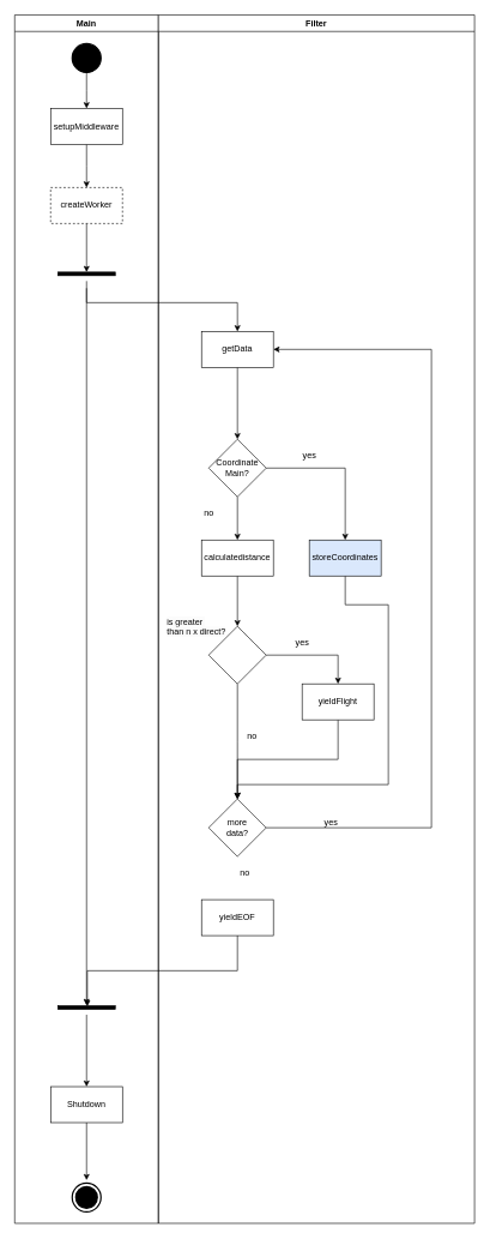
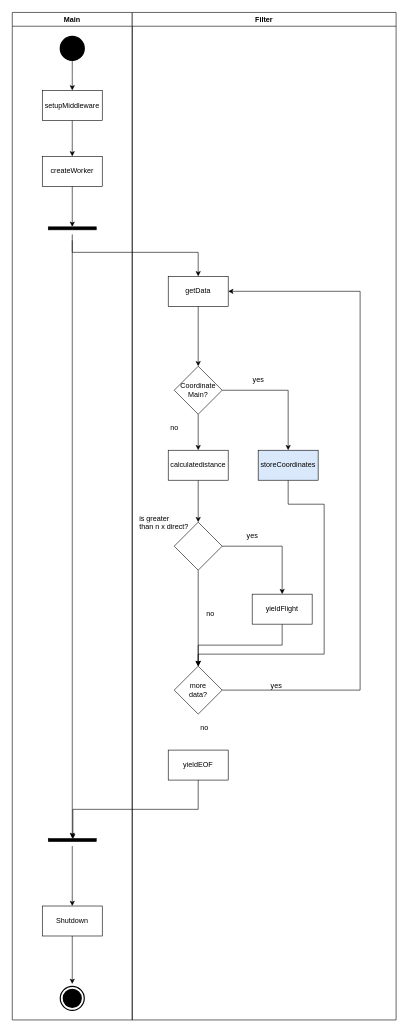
  <mxCell id="0" />
  <mxCell id="1" parent="0" />
  <mxCell id="2" value="Main" style="swimlane;whiteSpace=wrap;html=1;" vertex="1" parent="1"><mxGeometry x="20" y="20" width="200" height="1680" as="geometry" /></mxCell>
  <mxCell id="3" style="edgeStyle=orthogonalEdgeStyle;rounded=0;orthogonalLoop=1;jettySize=auto;html=1;exitX=0.5;exitY=1;exitDx=0;exitDy=0;" edge="1" parent="2" source="4"><mxGeometry relative="1" as="geometry"><mxPoint x="100" y="130" as="targetPoint" /></mxGeometry></mxCell>
  <mxCell id="4" value="" style="shape=ellipse;html=1;fillColor=strokeColor;strokeWidth=2;verticalLabelPosition=bottom;verticalAlignment=top;perimeter=ellipsePerimeter;" vertex="1" parent="2"><mxGeometry x="80" y="40" width="40" height="40" as="geometry" /></mxCell>
  <mxCell id="5" style="edgeStyle=orthogonalEdgeStyle;rounded=0;orthogonalLoop=1;jettySize=auto;html=1;exitX=0.5;exitY=1;exitDx=0;exitDy=0;" edge="1" parent="2" source="6"><mxGeometry relative="1" as="geometry"><mxPoint x="100" y="240" as="targetPoint" /></mxGeometry></mxCell>
  <mxCell id="6" value="setupMiddleware" style="html=1;dashed=0;whiteSpace=wrap;" vertex="1" parent="2"><mxGeometry x="50" y="130" width="100" height="50" as="geometry" /></mxCell>
- <mxCell id="7" value="createWorker" style="html=1;dashed=1;whiteSpace=wrap;" vertex="1" parent="2"><mxGeometry x="50" y="240" width="100" height="50" as="geometry" /></mxCell>
+ <mxCell id="7" value="createWorker" style="html=1;dashed=0;whiteSpace=wrap;" vertex="1" parent="2"><mxGeometry x="50" y="240" width="100" height="50" as="geometry" /></mxCell>
  <mxCell id="8" value="" style="html=1;points=[];perimeter=orthogonalPerimeter;fillColor=strokeColor;rotation=-90;" vertex="1" parent="2"><mxGeometry x="97.5" y="320" width="5" height="80" as="geometry" /></mxCell>
  <mxCell id="9" style="edgeStyle=orthogonalEdgeStyle;rounded=0;orthogonalLoop=1;jettySize=auto;html=1;exitX=0.5;exitY=1;exitDx=0;exitDy=0;entryX=1;entryY=0.5;entryDx=0;entryDy=0;entryPerimeter=0;" edge="1" parent="2" source="7" target="8"><mxGeometry relative="1" as="geometry" /></mxCell>
  <mxCell id="10" value="" style="html=1;points=[];perimeter=orthogonalPerimeter;fillColor=strokeColor;rotation=-90;" vertex="1" parent="2"><mxGeometry x="97.5" y="1340" width="5" height="80" as="geometry" /></mxCell>
  <mxCell id="11" style="edgeStyle=orthogonalEdgeStyle;rounded=0;orthogonalLoop=1;jettySize=auto;html=1;exitX=0.5;exitY=1;exitDx=0;exitDy=0;" edge="1" parent="2" source="12"><mxGeometry relative="1" as="geometry"><mxPoint x="100" y="1620" as="targetPoint" /></mxGeometry></mxCell>
  <mxCell id="12" value="Shutdown" style="html=1;dashed=0;whiteSpace=wrap;" vertex="1" parent="2"><mxGeometry x="50" y="1490" width="100" height="50" as="geometry" /></mxCell>
  <mxCell id="13" value="" style="html=1;shape=mxgraph.sysml.actFinal;strokeWidth=2;verticalLabelPosition=bottom;verticalAlignment=top;" vertex="1" parent="2"><mxGeometry x="80" y="1624" width="40" height="40" as="geometry" /></mxCell>
  <mxCell id="14" value="Filter" style="swimlane;whiteSpace=wrap;html=1;" vertex="1" parent="1"><mxGeometry x="220" y="20" width="440" height="1680" as="geometry" /></mxCell>
  <mxCell id="15" style="edgeStyle=orthogonalEdgeStyle;rounded=0;orthogonalLoop=1;jettySize=auto;html=1;exitX=0.5;exitY=1;exitDx=0;exitDy=0;entryX=0.5;entryY=0;entryDx=0;entryDy=0;" edge="1" parent="14" source="16" target="19"><mxGeometry relative="1" as="geometry"><mxPoint x="110" y="540" as="targetPoint" /></mxGeometry></mxCell>
  <mxCell id="16" value="getData" style="html=1;dashed=0;whiteSpace=wrap;" vertex="1" parent="14"><mxGeometry x="60" y="440" width="100" height="50" as="geometry" /></mxCell>
  <mxCell id="17" style="edgeStyle=orthogonalEdgeStyle;rounded=0;orthogonalLoop=1;jettySize=auto;html=1;exitX=1;exitY=0.5;exitDx=0;exitDy=0;entryX=0.5;entryY=0;entryDx=0;entryDy=0;" edge="1" parent="14" source="19" target="23"><mxGeometry relative="1" as="geometry" /></mxCell>
  <mxCell id="18" style="edgeStyle=orthogonalEdgeStyle;rounded=0;orthogonalLoop=1;jettySize=auto;html=1;exitX=0.5;exitY=1;exitDx=0;exitDy=0;entryX=0.5;entryY=0;entryDx=0;entryDy=0;" edge="1" parent="14" source="19" target="21"><mxGeometry relative="1" as="geometry" /></mxCell>
  <mxCell id="19" value="Coordinate&lt;br&gt;Main?" style="rhombus;whiteSpace=wrap;html=1;" vertex="1" parent="14"><mxGeometry x="70" y="590" width="80" height="80" as="geometry" /></mxCell>
  <mxCell id="20" style="edgeStyle=orthogonalEdgeStyle;rounded=0;orthogonalLoop=1;jettySize=auto;html=1;exitX=0.5;exitY=1;exitDx=0;exitDy=0;entryX=0.5;entryY=0;entryDx=0;entryDy=0;" edge="1" parent="14" source="21" target="26"><mxGeometry relative="1" as="geometry" /></mxCell>
  <mxCell id="21" value="calculatedistance" style="html=1;dashed=0;whiteSpace=wrap;" vertex="1" parent="14"><mxGeometry x="60" y="730" width="100" height="50" as="geometry" /></mxCell>
  <mxCell id="22" style="edgeStyle=orthogonalEdgeStyle;rounded=0;orthogonalLoop=1;jettySize=auto;html=1;exitX=0.5;exitY=1;exitDx=0;exitDy=0;entryX=0.5;entryY=0;entryDx=0;entryDy=0;" edge="1" parent="14" source="23" target="31"><mxGeometry relative="1" as="geometry"><Array as="points"><mxPoint x="260" y="820" /><mxPoint x="320" y="820" /><mxPoint x="320" y="1070" /><mxPoint x="110" y="1070" /></Array></mxGeometry></mxCell>
  <mxCell id="23" value="storeCoordinates" style="html=1;dashed=0;whiteSpace=wrap;fillColor=#dae8fc;" vertex="1" parent="14"><mxGeometry x="210" y="730" width="100" height="50" as="geometry" /></mxCell>
  <mxCell id="24" style="edgeStyle=orthogonalEdgeStyle;rounded=0;orthogonalLoop=1;jettySize=auto;html=1;exitX=1;exitY=0.5;exitDx=0;exitDy=0;entryX=0.5;entryY=0;entryDx=0;entryDy=0;" edge="1" parent="14" source="26" target="29"><mxGeometry relative="1" as="geometry" /></mxCell>
  <mxCell id="25" style="edgeStyle=orthogonalEdgeStyle;rounded=0;orthogonalLoop=1;jettySize=auto;html=1;exitX=0.5;exitY=1;exitDx=0;exitDy=0;" edge="1" parent="14" source="26"><mxGeometry relative="1" as="geometry"><mxPoint x="110" y="1090" as="targetPoint" /></mxGeometry></mxCell>
  <mxCell id="26" value="" style="rhombus;whiteSpace=wrap;html=1;" vertex="1" parent="14"><mxGeometry x="70" y="850" width="80" height="80" as="geometry" /></mxCell>
  <mxCell id="27" value="&lt;span style=&quot;color: rgb(0, 0, 0); font-family: Helvetica; font-size: 12px; font-style: normal; font-variant-ligatures: normal; font-variant-caps: normal; font-weight: 400; letter-spacing: normal; orphans: 2; text-align: center; text-indent: 0px; text-transform: none; widows: 2; word-spacing: 0px; -webkit-text-stroke-width: 0px; background-color: rgb(251, 251, 251); text-decoration-thickness: initial; text-decoration-style: initial; text-decoration-color: initial; float: none; display: inline !important;&quot;&gt;is greater&amp;nbsp;&lt;/span&gt;&lt;br style=&quot;border-color: var(--border-color); color: rgb(0, 0, 0); font-family: Helvetica; font-size: 12px; font-style: normal; font-variant-ligatures: normal; font-variant-caps: normal; font-weight: 400; letter-spacing: normal; orphans: 2; text-align: center; text-indent: 0px; text-transform: none; widows: 2; word-spacing: 0px; -webkit-text-stroke-width: 0px; background-color: rgb(251, 251, 251); text-decoration-thickness: initial; text-decoration-style: initial; text-decoration-color: initial;&quot;&gt;&lt;span style=&quot;color: rgb(0, 0, 0); font-family: Helvetica; font-size: 12px; font-style: normal; font-variant-ligatures: normal; font-variant-caps: normal; font-weight: 400; letter-spacing: normal; orphans: 2; text-align: center; text-indent: 0px; text-transform: none; widows: 2; word-spacing: 0px; -webkit-text-stroke-width: 0px; background-color: rgb(251, 251, 251); text-decoration-thickness: initial; text-decoration-style: initial; text-decoration-color: initial; float: none; display: inline !important;&quot;&gt;than n x direct?&lt;/span&gt;" style="text;whiteSpace=wrap;html=1;" vertex="1" parent="14"><mxGeometry x="10" y="830" width="120" height="50" as="geometry" /></mxCell>
  <mxCell id="28" style="edgeStyle=orthogonalEdgeStyle;rounded=0;orthogonalLoop=1;jettySize=auto;html=1;exitX=0.5;exitY=1;exitDx=0;exitDy=0;entryX=0.5;entryY=0;entryDx=0;entryDy=0;" edge="1" parent="14" source="29" target="31"><mxGeometry relative="1" as="geometry" /></mxCell>
- <mxCell id="29" value="yieldFlight" style="html=1;dashed=0;whiteSpace=wrap;" vertex="1" parent="14"><mxGeometry x="200" y="930" width="100" height="50" as="geometry" /></mxCell>
+ <mxCell id="29" value="yieldFlight" style="html=1;dashed=0;whiteSpace=wrap;" vertex="1" parent="14"><mxGeometry x="200" y="970" width="100" height="50" as="geometry" /></mxCell>
  <mxCell id="30" style="edgeStyle=orthogonalEdgeStyle;rounded=0;orthogonalLoop=1;jettySize=auto;html=1;exitX=1;exitY=0.5;exitDx=0;exitDy=0;entryX=1;entryY=0.5;entryDx=0;entryDy=0;" edge="1" parent="14" source="31" target="16"><mxGeometry relative="1" as="geometry"><Array as="points"><mxPoint x="380" y="1130" /><mxPoint x="380" y="465" /></Array></mxGeometry></mxCell>
  <mxCell id="31" value="more&lt;br&gt;data?" style="rhombus;whiteSpace=wrap;html=1;" vertex="1" parent="14"><mxGeometry x="70" y="1090" width="80" height="80" as="geometry" /></mxCell>
  <mxCell id="32" value="yieldEOF" style="html=1;dashed=0;whiteSpace=wrap;" vertex="1" parent="14"><mxGeometry x="60" y="1230" width="100" height="50" as="geometry" /></mxCell>
  <mxCell id="33" value="" style="endArrow=classic;html=1;rounded=0;" edge="1" parent="1"><mxGeometry width="50" height="50" relative="1" as="geometry"><mxPoint x="120" y="390" as="sourcePoint" /><mxPoint x="330" y="460" as="targetPoint" /><Array as="points"><mxPoint x="120" y="420" /><mxPoint x="330" y="420" /></Array></mxGeometry></mxCell>
  <mxCell id="34" value="" style="endArrow=classic;html=1;rounded=0;entryX=1.2;entryY=0.5;entryDx=0;entryDy=0;entryPerimeter=0;" edge="1" parent="1" target="10"><mxGeometry width="50" height="50" relative="1" as="geometry"><mxPoint x="120" y="400" as="sourcePoint" /><mxPoint x="120" y="460" as="targetPoint" /></mxGeometry></mxCell>
  <mxCell id="35" value="yes" style="text;html=1;align=center;verticalAlign=middle;resizable=0;points=[];autosize=1;strokeColor=none;fillColor=none;" vertex="1" parent="1"><mxGeometry x="410" y="618" width="40" height="30" as="geometry" /></mxCell>
  <mxCell id="36" value="no" style="text;html=1;align=center;verticalAlign=middle;resizable=0;points=[];autosize=1;strokeColor=none;fillColor=none;" vertex="1" parent="1"><mxGeometry x="270" y="698" width="40" height="30" as="geometry" /></mxCell>
  <mxCell id="37" value="yes" style="text;html=1;align=center;verticalAlign=middle;resizable=0;points=[];autosize=1;strokeColor=none;fillColor=none;" vertex="1" parent="1"><mxGeometry x="400" y="878" width="40" height="30" as="geometry" /></mxCell>
  <mxCell id="38" value="no" style="text;html=1;align=center;verticalAlign=middle;resizable=0;points=[];autosize=1;strokeColor=none;fillColor=none;" vertex="1" parent="1"><mxGeometry x="330" y="1008" width="40" height="30" as="geometry" /></mxCell>
  <mxCell id="39" value="yes" style="text;html=1;align=center;verticalAlign=middle;resizable=0;points=[];autosize=1;strokeColor=none;fillColor=none;" vertex="1" parent="1"><mxGeometry x="440" y="1128" width="40" height="30" as="geometry" /></mxCell>
  <mxCell id="40" value="no" style="text;html=1;align=center;verticalAlign=middle;resizable=0;points=[];autosize=1;strokeColor=none;fillColor=none;" vertex="1" parent="1"><mxGeometry x="320" y="1198" width="40" height="30" as="geometry" /></mxCell>
  <mxCell id="41" style="edgeStyle=orthogonalEdgeStyle;rounded=0;orthogonalLoop=1;jettySize=auto;html=1;exitX=0.5;exitY=1;exitDx=0;exitDy=0;entryX=0.8;entryY=0.513;entryDx=0;entryDy=0;entryPerimeter=0;" edge="1" parent="1" source="32" target="10"><mxGeometry relative="1" as="geometry" /></mxCell>
  <mxCell id="42" value="" style="endArrow=classic;html=1;rounded=0;" edge="1" parent="1"><mxGeometry width="50" height="50" relative="1" as="geometry"><mxPoint x="120" y="1410" as="sourcePoint" /><mxPoint x="120" y="1510" as="targetPoint" /></mxGeometry></mxCell>
